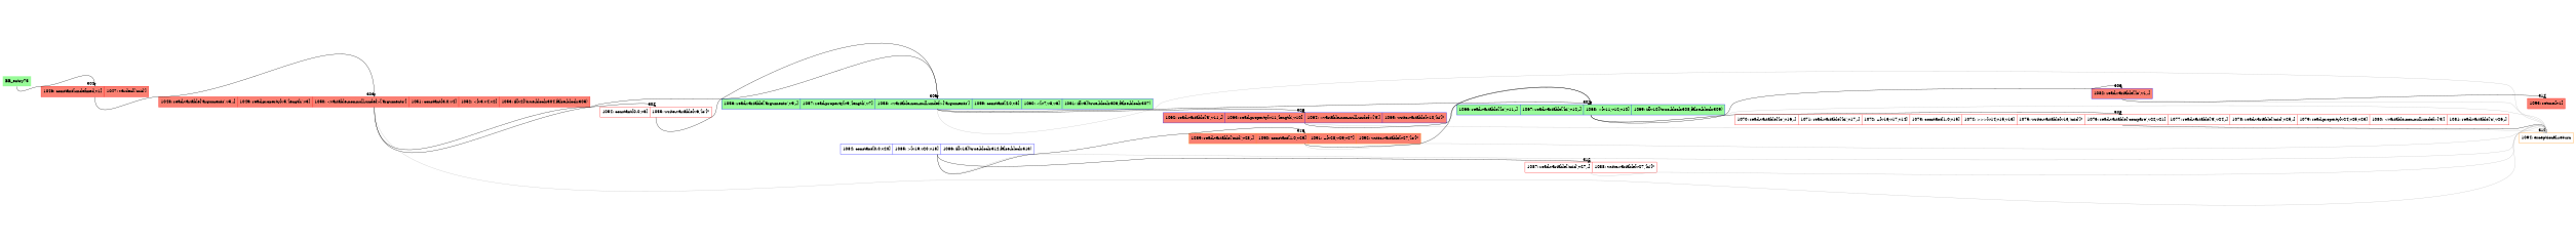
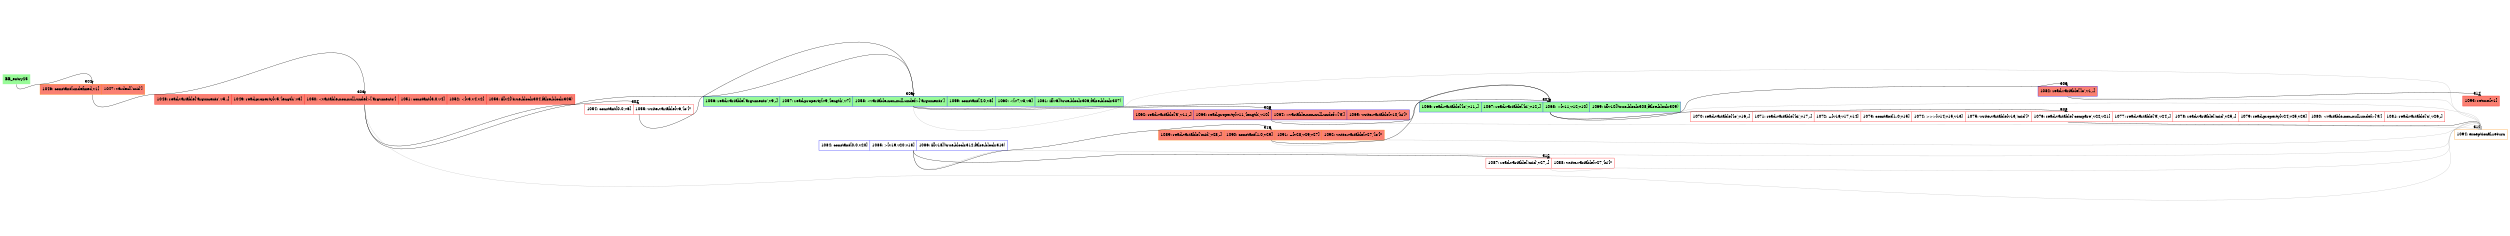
  digraph {
    fontname="DejaVu Serif"
    rankdir=LR
    node [color=red fillcolor=salmon fontname="DejaVu Serif" shape=record style=filled]
    edge [fontname="DejaVu Serif" headport=n tailport=s]
-   BB_entry25 [fillcolor=palegreen shape=none label=BB_entry75]
-   n2 [label="{1046: constant[undefined,v1]|1047: vardecl['mid']}"]
+   BB_entry25 [fillcolor=palegreen shape=none]
+   n2 [color=darkorange label="{1046: constant[undefined,v1]|1047: vardecl['mid']}"]
    n3 [label="{1048: read-variable['arguments',v5,-]|1049: read-property[v5,'length',v3]|1050: \<variable-non-null-undef\>['arguments']|1051: constant[3.0,v4]|1052: \<[v3,v4,v2]|1053: if[v2](true-block:304,false-block:305)}"]
    n4 [fillcolor=white label="{1054: constant[0.0,v6]|1055: write-variable[v6,'lo']*}"]
    n5 [color=blue fillcolor=palegreen label="{1056: read-variable['arguments',v9,-]|1057: read-property[v9,'length',v7]|1058: \<variable-non-null-undef\>['arguments']|1059: constant[4.0,v8]|1060: \<[v7,v8,v6]|1061: if[v6](true-block:306,false-block:307)}"]
    n6 [color=darkorange fillcolor=white label="{1094: exceptional-return}"]
    n7 [color=blue label="{1062: read-variable['a',v11,-]|1063: read-property[v11,'length',v10]|1064: \<variable-non-null-undef\>['a']|1065: write-variable[v10,'hi']*}"]
    n8 [color=blue fillcolor=palegreen label="{1066: read-variable['lo',v11,-]|1067: read-variable['hi',v12,-]|1068: \<[v11,v12,v10]|1069: if[v10](true-block:308,false-block:309)}"]
    n9 [fillcolor=white label="{1070: read-variable['lo',v16,-]|1071: read-variable['hi',v17,-]|1072: +[v16,v17,v14]|1073: constant[1.0,v15]|1074: \>\>\>[v14,v15,v13]|1075: write-variable[v13,'mid']*|1076: read-variable['compare',v22,v21]|1077: read-variable['a',v24,-]|1078: read-variable['mid',v25,-]|1079: read-property[v24,v25,v23]|1080: \<variable-non-null-undef\>['a']|1081: read-variable['x',v26,-]}"]
    n10 [color=blue label="{1082: read-variable['lo',v1,-]}"]
    n11 [label="{1093: return[v1]}"]
    n12 [color=blue fillcolor=white label="{1084: constant[0.0,v20]|1085: \>[v19,v20,v18]|1086: if[v18](true-block:312,false-block:313)}"]
    n13 [fillcolor=white label="{1087: read-variable['mid',v27,-]|1088: write-variable[v27,'hi']*}"]
    n14 [color=darkorange label="{1089: read-variable['mid',v28,-]|1090: constant[1.0,v29]|1091: +[v28,v29,v27]|1092: write-variable[v27,'lo']*}"]
    BB_entry25 -> n2 [headlabel="    302"]
    n2 -> n3 [headlabel="      303"]
    n3 -> n4 [headlabel="      304"]
    n3 -> n5 [headlabel="      305"]
    n3 -> n6 [color=gray headlabel="      315"]
    n4 -> n5
    n5 -> n6 [color=gray]
    n5 -> n7 [headlabel="      306"]
    n5 -> n8 [headlabel="      307"]
    n7 -> n6 [color=gray]
    n7 -> n8
    n8 -> n6 [color=gray]
    n8 -> n9 [headlabel="      308"]
    n8 -> n10 [headlabel="      309"]
    n9 -> n6 [color=black]
    n10 -> n6 [color=gray]
    n10 -> n11 [headlabel="      314"]
    n12 -> n6 [color=gray]
    n12 -> n13 [headlabel="      312"]
    n12 -> n14 [headlabel="      313"]
    n13 -> n6 [color=gray]
    n14 -> n6 [color=gray]
    n14 -> n8
  }
